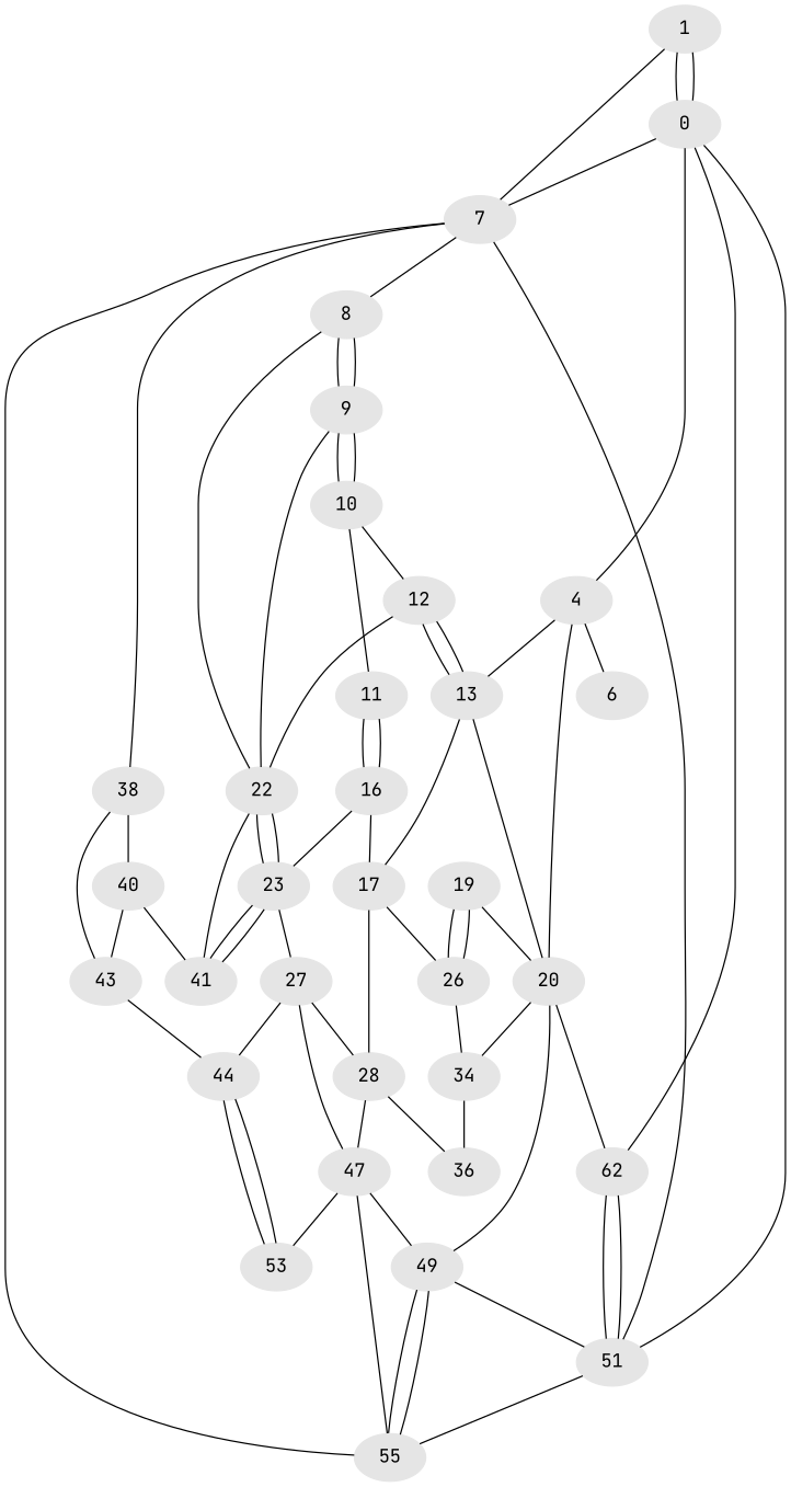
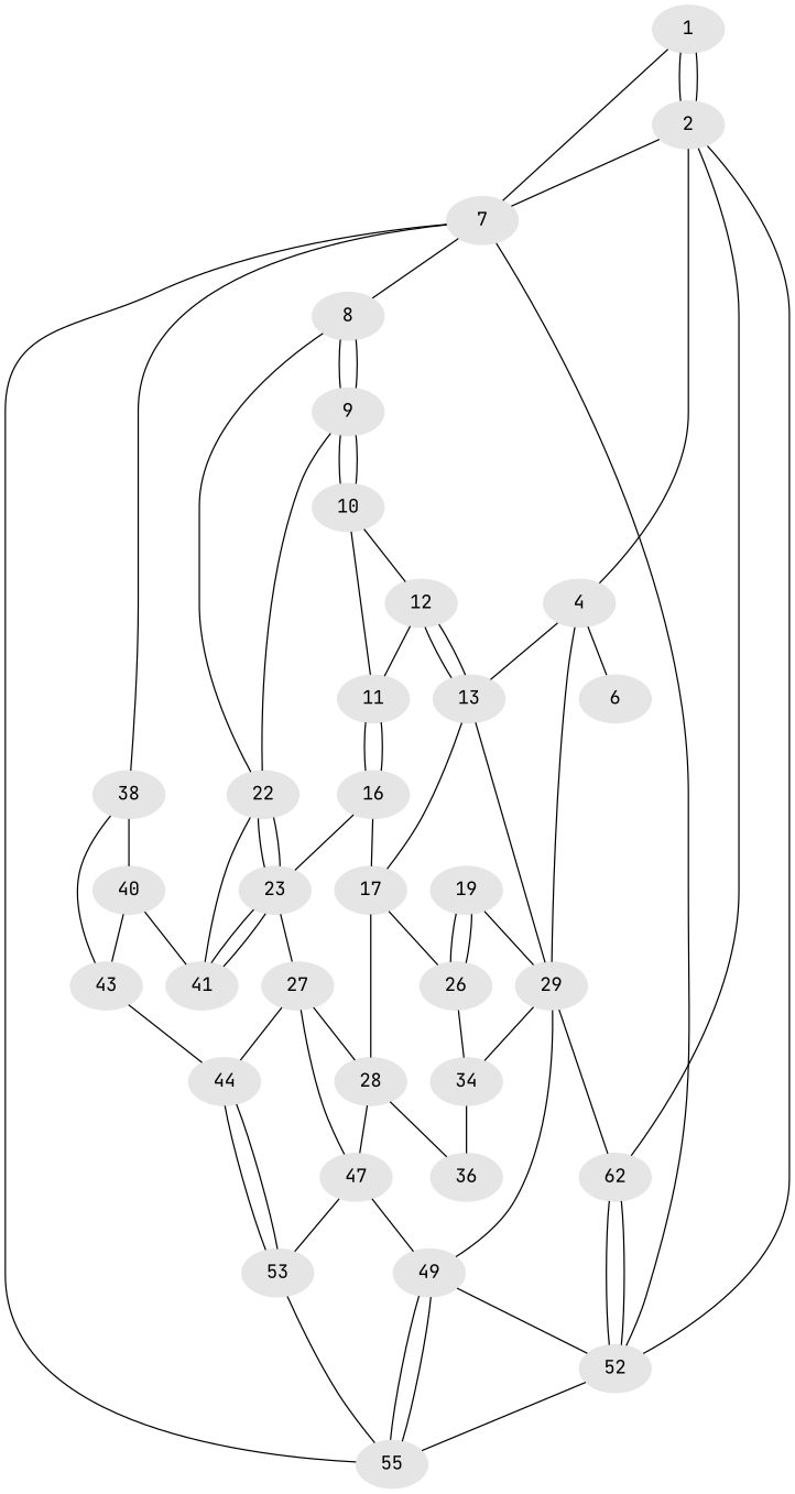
  graph {
    fontname="JetBrains Mono"
    node [color=gray90 fontname="JetBrains Mono" style=filled]
    edge [fontname="JetBrains Mono"]
-   2 [super="+3" label=0]
+   2 [super="+3"]
    1
    7 [super="+37"]
    4 [super="+5"]
    n5 [label=62]
-   51 [super="+52"]
+   51 [super="+52" label=52]
    8 [super="+29"]
    38 [super="+39"]
    55 [super="+56"]
    6
    13 [super="+18"]
-   20 [super="+31"]
+   20 [super="+31" label=29]
    17 [super="+25"]
    34 [super="+46"]
    49 [super="+50"]
    10 [super="+11"]
    12
    n18 [label=11 super="+15"]
    9
    22 [super="+30"]
    40 [super="+42"]
    43
    23 [super="+24"]
    41
    16 [super="+21"]
    26 [super="+33"]
    28 [super="+35"]
    19
    27 [super="+45"]
    36
    47 [super="+48"]
    44
    53 [super="+54"]
    2 -- 7
    2 -- 4
    2 -- n5
    2 -- 51
    1 -- 2
    1 -- 2
    1 -- 7
    7 -- 51
    7 -- 8
    7 -- 38
    7 -- 55
    4 -- 6
    4 -- 13
    4 -- 20
    n5 -- 51
    n5 -- 51
    51 -- 55
    8 -- 9
    8 -- 9
    8 -- 22
    38 -- 40
    38 -- 43
    13 -- 20
    13 -- 17
    20 -- n5
    20 -- 34
    20 -- 49
    17 -- 26
    17 -- 28
    34 -- 36
    49 -- 51
    49 -- 55
    49 -- 55
    10 -- 12
    10 -- n18
    12 -- 13
    12 -- 13
-   12 -- 22
+   12 -- n18
    n18 -- 16 [weight=2]
    n18 -- 16
    9 -- 10
    9 -- 10
    9 -- 22
    22 -- 23
    22 -- 23
    22 -- 41
    40 -- 43
    40 -- 41
    43 -- 44
    23 -- 41
    23 -- 41
    23 -- 27
    16 -- 17
    16 -- 23
    26 -- 34
    28 -- 36
    28 -- 47
    19 -- 20
    19 -- 26
    19 -- 26
    27 -- 28
    27 -- 47
    27 -- 44
    47 -- 49
    47 -- 53
    44 -- 53
    44 -- 53
-   47 -- 55
+   53 -- 55
  }
